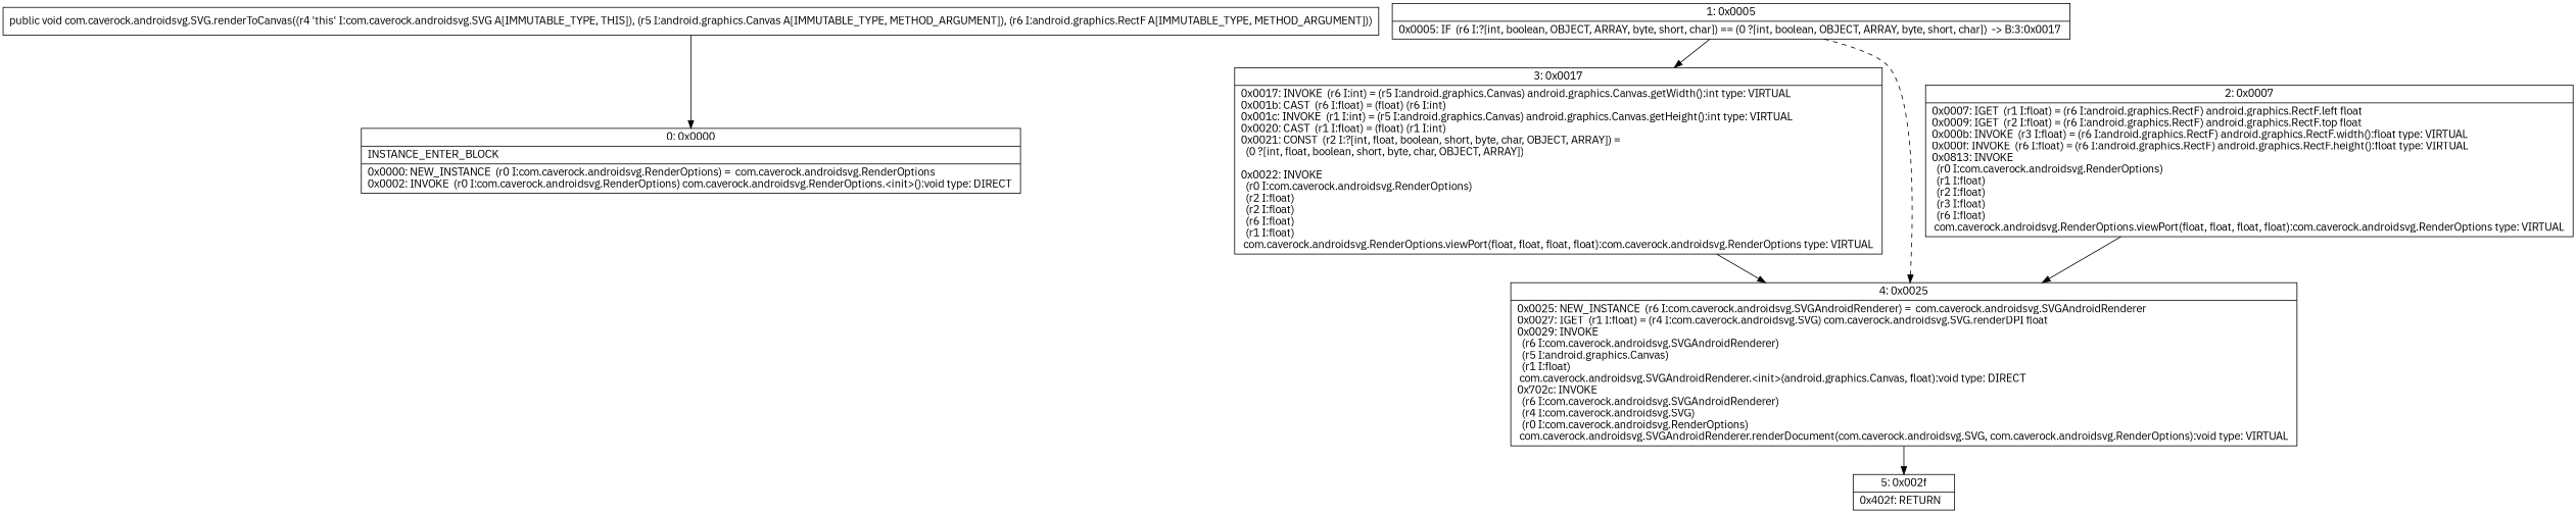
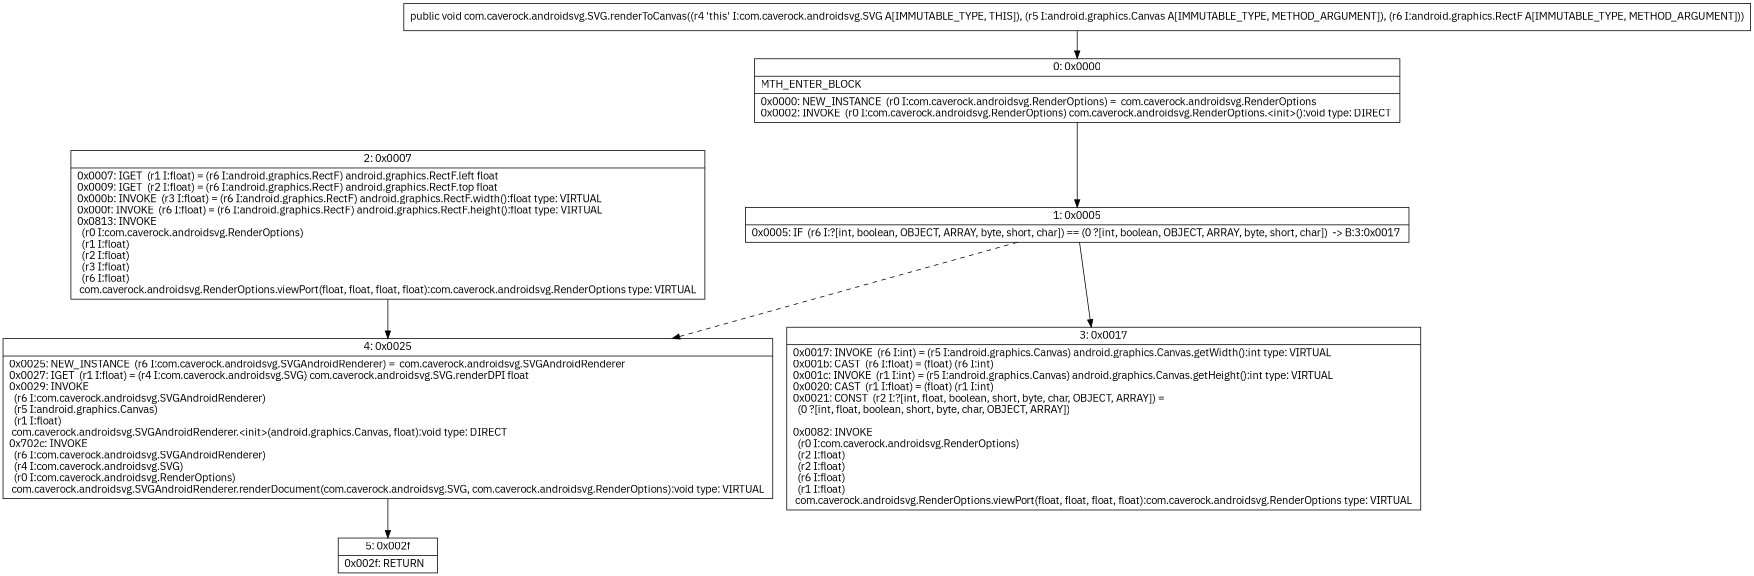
  digraph {
    fontname="IBM Plex Sans"
    node [fontname="IBM Plex Sans" shape=record]
    edge [fontname="IBM Plex Sans"]
-   n1 [label="{0\:\ 0x0000|INSTANCE_ENTER_BLOCK\l|0x0000: NEW_INSTANCE  (r0 I:com.caverock.androidsvg.RenderOptions) =  com.caverock.androidsvg.RenderOptions \l0x0002: INVOKE  (r0 I:com.caverock.androidsvg.RenderOptions) com.caverock.androidsvg.RenderOptions.\<init\>():void type: DIRECT \l}"]
+   n1 [label="{0\:\ 0x0000|MTH_ENTER_BLOCK\l|0x0000: NEW_INSTANCE  (r0 I:com.caverock.androidsvg.RenderOptions) =  com.caverock.androidsvg.RenderOptions \l0x0002: INVOKE  (r0 I:com.caverock.androidsvg.RenderOptions) com.caverock.androidsvg.RenderOptions.\<init\>():void type: DIRECT \l}"]
    n2 [label="{1\:\ 0x0005|0x0005: IF  (r6 I:?[int, boolean, OBJECT, ARRAY, byte, short, char]) == (0 ?[int, boolean, OBJECT, ARRAY, byte, short, char])  \-\> B:3:0x0017 \l}"]
-   n3 [label="{3\:\ 0x0017|0x0017: INVOKE  (r6 I:int) = (r5 I:android.graphics.Canvas) android.graphics.Canvas.getWidth():int type: VIRTUAL \l0x001b: CAST  (r6 I:float) = (float) (r6 I:int) \l0x001c: INVOKE  (r1 I:int) = (r5 I:android.graphics.Canvas) android.graphics.Canvas.getHeight():int type: VIRTUAL \l0x0020: CAST  (r1 I:float) = (float) (r1 I:int) \l0x0021: CONST  (r2 I:?[int, float, boolean, short, byte, char, OBJECT, ARRAY]) = \l  (0 ?[int, float, boolean, short, byte, char, OBJECT, ARRAY])\l \l0x0022: INVOKE  \l  (r0 I:com.caverock.androidsvg.RenderOptions)\l  (r2 I:float)\l  (r2 I:float)\l  (r6 I:float)\l  (r1 I:float)\l com.caverock.androidsvg.RenderOptions.viewPort(float, float, float, float):com.caverock.androidsvg.RenderOptions type: VIRTUAL \l}"]
+   n3 [label="{3\:\ 0x0017|0x0017: INVOKE  (r6 I:int) = (r5 I:android.graphics.Canvas) android.graphics.Canvas.getWidth():int type: VIRTUAL \l0x001b: CAST  (r6 I:float) = (float) (r6 I:int) \l0x001c: INVOKE  (r1 I:int) = (r5 I:android.graphics.Canvas) android.graphics.Canvas.getHeight():int type: VIRTUAL \l0x0020: CAST  (r1 I:float) = (float) (r1 I:int) \l0x0021: CONST  (r2 I:?[int, float, boolean, short, byte, char, OBJECT, ARRAY]) = \l  (0 ?[int, float, boolean, short, byte, char, OBJECT, ARRAY])\l \l0x0082: INVOKE  \l  (r0 I:com.caverock.androidsvg.RenderOptions)\l  (r2 I:float)\l  (r2 I:float)\l  (r6 I:float)\l  (r1 I:float)\l com.caverock.androidsvg.RenderOptions.viewPort(float, float, float, float):com.caverock.androidsvg.RenderOptions type: VIRTUAL \l}"]
    n4 [label="{4\:\ 0x0025|0x0025: NEW_INSTANCE  (r6 I:com.caverock.androidsvg.SVGAndroidRenderer) =  com.caverock.androidsvg.SVGAndroidRenderer \l0x0027: IGET  (r1 I:float) = (r4 I:com.caverock.androidsvg.SVG) com.caverock.androidsvg.SVG.renderDPI float \l0x0029: INVOKE  \l  (r6 I:com.caverock.androidsvg.SVGAndroidRenderer)\l  (r5 I:android.graphics.Canvas)\l  (r1 I:float)\l com.caverock.androidsvg.SVGAndroidRenderer.\<init\>(android.graphics.Canvas, float):void type: DIRECT \l0x702c: INVOKE  \l  (r6 I:com.caverock.androidsvg.SVGAndroidRenderer)\l  (r4 I:com.caverock.androidsvg.SVG)\l  (r0 I:com.caverock.androidsvg.RenderOptions)\l com.caverock.androidsvg.SVGAndroidRenderer.renderDocument(com.caverock.androidsvg.SVG, com.caverock.androidsvg.RenderOptions):void type: VIRTUAL \l}"]
    n5 [label="{2\:\ 0x0007|0x0007: IGET  (r1 I:float) = (r6 I:android.graphics.RectF) android.graphics.RectF.left float \l0x0009: IGET  (r2 I:float) = (r6 I:android.graphics.RectF) android.graphics.RectF.top float \l0x000b: INVOKE  (r3 I:float) = (r6 I:android.graphics.RectF) android.graphics.RectF.width():float type: VIRTUAL \l0x000f: INVOKE  (r6 I:float) = (r6 I:android.graphics.RectF) android.graphics.RectF.height():float type: VIRTUAL \l0x0813: INVOKE  \l  (r0 I:com.caverock.androidsvg.RenderOptions)\l  (r1 I:float)\l  (r2 I:float)\l  (r3 I:float)\l  (r6 I:float)\l com.caverock.androidsvg.RenderOptions.viewPort(float, float, float, float):com.caverock.androidsvg.RenderOptions type: VIRTUAL \l}"]
-   n6 [label="{5\:\ 0x002f|0x402f: RETURN   \l}"]
+   n6 [label="{5\:\ 0x002f|0x002f: RETURN   \l}"]
    n7 [label="{public void com.caverock.androidsvg.SVG.renderToCanvas((r4 'this' I:com.caverock.androidsvg.SVG A[IMMUTABLE_TYPE, THIS]), (r5 I:android.graphics.Canvas A[IMMUTABLE_TYPE, METHOD_ARGUMENT]), (r6 I:android.graphics.RectF A[IMMUTABLE_TYPE, METHOD_ARGUMENT])) }"]
+   n1 -> n2
    n2 -> n3
    n2 -> n4 [style=dashed]
-   n3 -> n4
    n4 -> n6
    n5 -> n4
    n7 -> n1
  }
